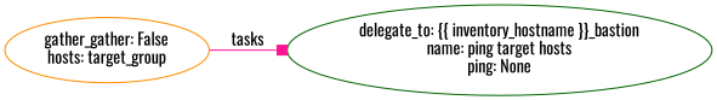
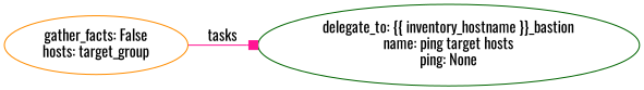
  digraph {
    rankdir=LR
    fontname=Oswald
    node [fontname=Oswald]
    n1 [label="delegate_to: {{ inventory_hostname }}_bastion\nname: ping target hosts\nping: None\n" color=darkgreen]
-   n2 [label="gather_gather: False\nhosts: target_group\n" color=darkorange]
+   n2 [label="gather_facts: False\nhosts: target_group\n" color=darkorange]
    n2 -> n1 [label=tasks color=deeppink arrowhead=box fontname=Oswald]
  }
